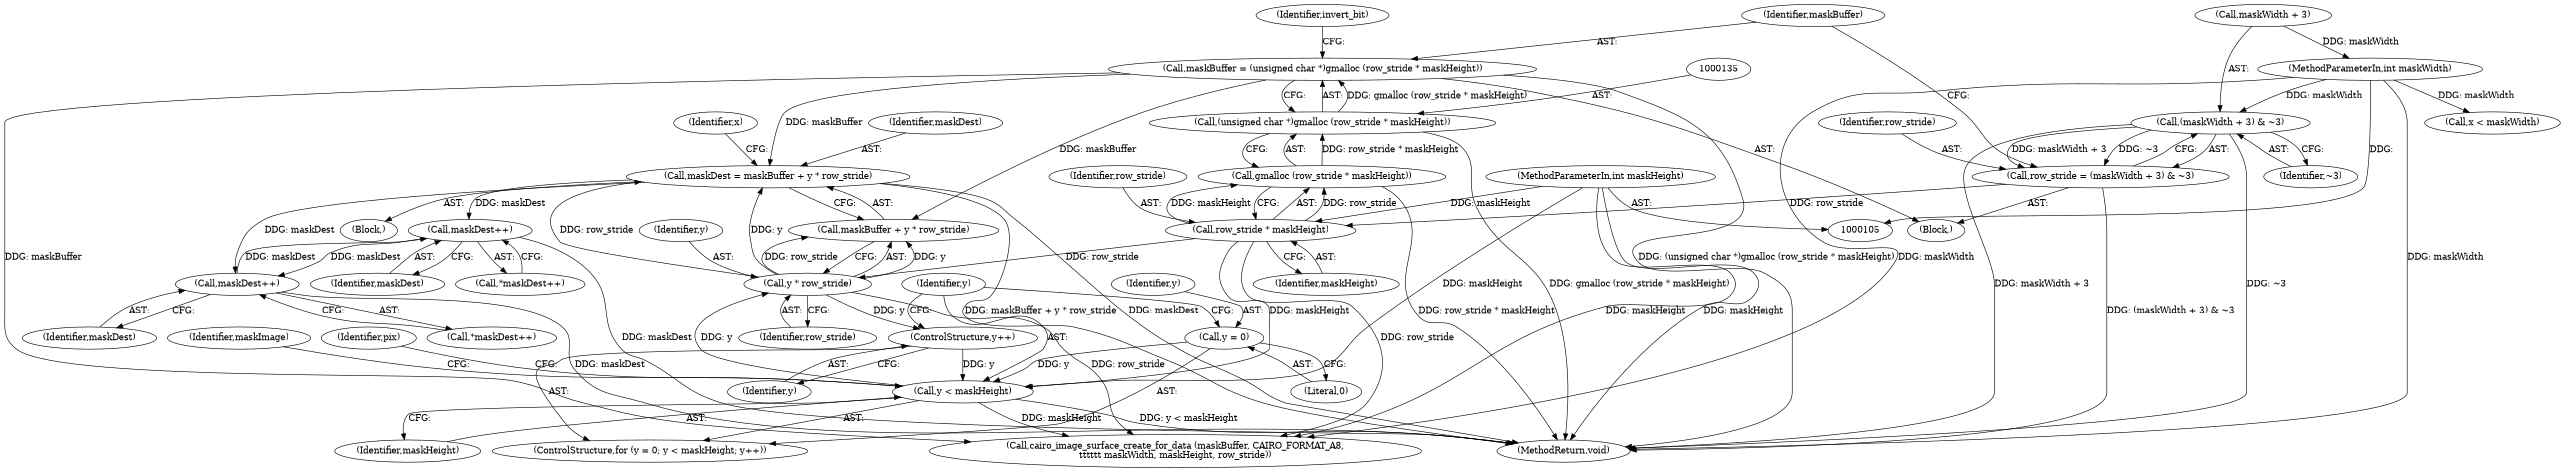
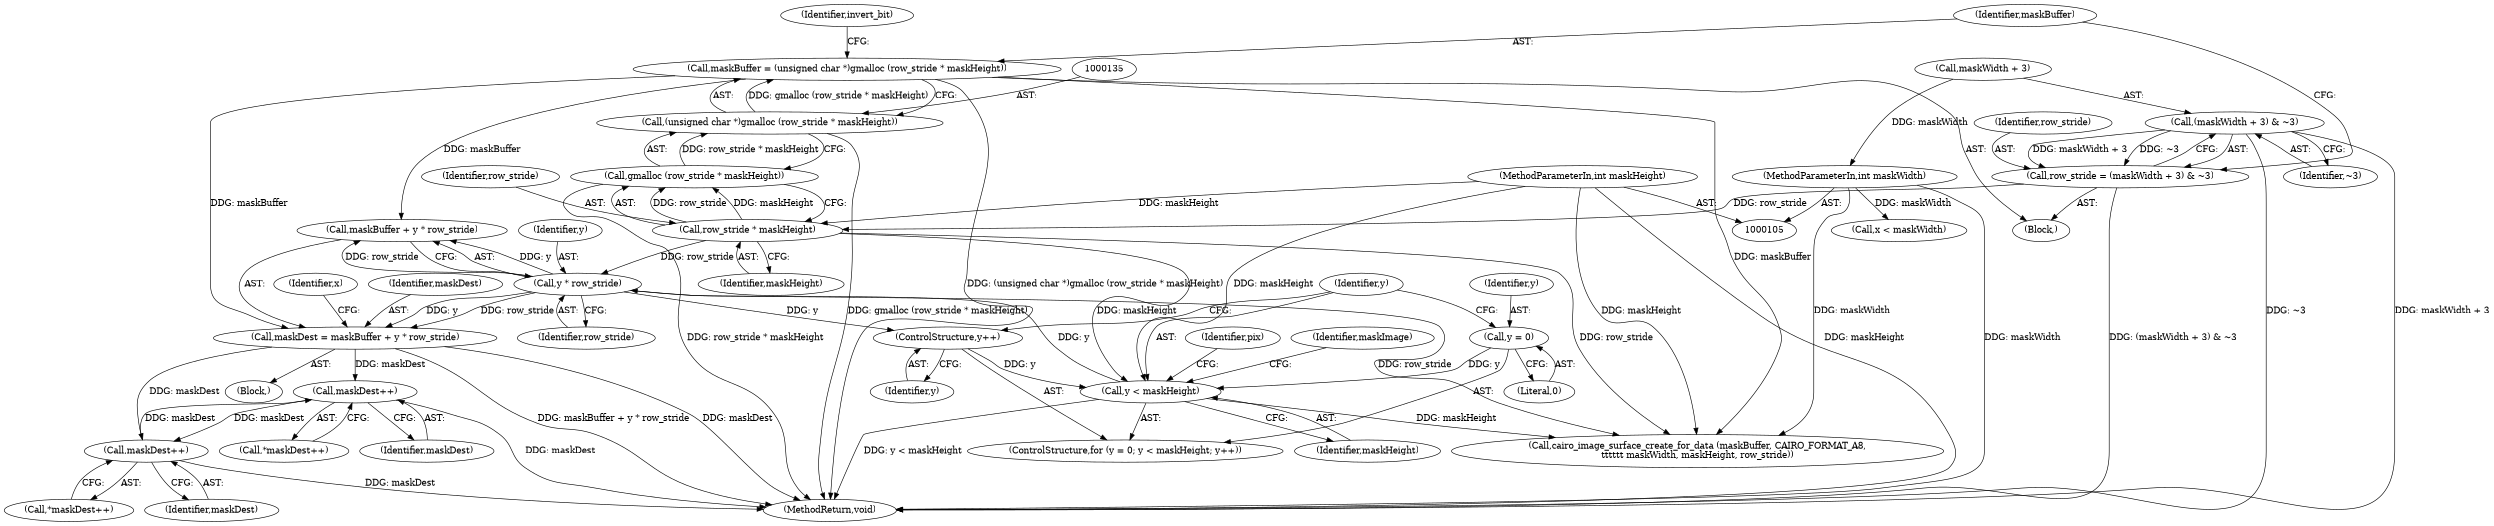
  digraph {
    n1 [label="(Call,maskDest++)"]
    n2 [label="(Call,maskDest++)"]
    n3 [label="(Call,*maskDest++)"]
    n4 [label="(Identifier,maskDest)"]
    n5 [label="(MethodReturn,void)"]
    n6 [label="(Identifier,maskDest)"]
    n7 [label="(Call,*maskDest++)"]
    n8 [label="(Call,maskDest = maskBuffer + y * row_stride)"]
    n9 [label="(Block,)"]
    n10 [label="(Call,maskBuffer + y * row_stride)"]
    n11 [label="(Call,y * row_stride)"]
    n12 [label="(Call,maskBuffer = (unsigned char *)gmalloc (row_stride * maskHeight))"]
    n13 [label="(Call,(unsigned char *)gmalloc (row_stride * maskHeight))"]
    n14 [label="(Call,cairo_image_surface_create_for_data (maskBuffer, CAIRO_FORMAT_A8,\n\t\t\t\t\t\t maskWidth, maskHeight, row_stride))"]
    n15 [label="(Block,)"]
    n16 [label="(Call,gmalloc (row_stride * maskHeight))"]
    n17 [label="(Call,row_stride * maskHeight)"]
    n18 [label="(Call,y < maskHeight)"]
    n19 [label="(Identifier,maskHeight)"]
    n20 [label="(ControlStructure,y++)"]
    n21 [label="(Identifier,row_stride)"]
    n22 [label="(ControlStructure,for (y = 0; y < maskHeight; y++))"]
    n23 [label="(Identifier,maskHeight)"]
    n24 [label="(Call,row_stride = (maskWidth + 3) & ~3)"]
    n25 [label="(Call,(maskWidth + 3) & ~3)"]
    n26 [label="(Identifier,~3)"]
    n27 [label="(MethodParameterIn,int maskWidth)"]
    n28 [label="(Call,x < maskWidth)"]
    1000105
    n30 [label="(Call,maskWidth + 3)"]
    n31 [label="(MethodParameterIn,int maskHeight)"]
    n32 [label="(Identifier,y)"]
    n33 [label="(Call,y = 0)"]
    n34 [label="(Literal,0)"]
    n35 [label="(Identifier,x)"]
    n36 [label="(Identifier,maskDest)"]
    n37 [label="(Identifier,y)"]
    n38 [label="(Identifier,y)"]
    n39 [label="(Identifier,pix)"]
    n40 [label="(Identifier,invert_bit)"]
    n41 [label="(Identifier,row_stride)"]
    n42 [label="(Identifier,maskBuffer)"]
    n43 [label="(Identifier,row_stride)"]
    n44 [label="(Identifier,maskImage)"]
    n45 [label="(Identifier,y)"]
    1000135
    n1 -> n2 [label="DDG: maskDest"]
    n1 -> n3 [label="AST: "]
    n1 -> n4 [label="CFG: "]
    n1 -> n5 [label="DDG: maskDest"]
    n2 -> n1 [label="DDG: maskDest"]
    n2 -> n5 [label="DDG: maskDest"]
    n2 -> n6 [label="CFG: "]
    n2 -> n7 [label="AST: "]
    n3 -> n1 [label="CFG: "]
    n4 -> n1 [label="AST: "]
    n6 -> n2 [label="AST: "]
    n7 -> n2 [label="CFG: "]
    n8 -> n1 [label="DDG: maskDest"]
    n8 -> n2 [label="DDG: maskDest"]
    n8 -> n5 [label="DDG: maskBuffer + y * row_stride"]
    n8 -> n5 [label="DDG: maskDest"]
    n8 -> n9 [label="AST: "]
-   n8 -> n10 [label="CFG: "]
    n10 -> n8 [label="AST: "]
    n10 -> n11 [label="CFG: "]
    n11 -> n8 [label="DDG: y"]
    n11 -> n8 [label="DDG: row_stride"]
    n11 -> n10 [label="AST: "]
    n11 -> n10 [label="DDG: y"]
    n11 -> n10 [label="DDG: row_stride"]
    n11 -> n14 [label="DDG: row_stride"]
    n11 -> n20 [label="DDG: y"]
    n11 -> n21 [label="CFG: "]
    n12 -> n5 [label="DDG: (unsigned char *)gmalloc (row_stride * maskHeight)"]
    n12 -> n8 [label="DDG: maskBuffer"]
    n12 -> n10 [label="DDG: maskBuffer"]
    n12 -> n13 [label="CFG: "]
    n12 -> n14 [label="DDG: maskBuffer"]
    n12 -> n15 [label="AST: "]
    n13 -> n5 [label="DDG: gmalloc (row_stride * maskHeight)"]
    n13 -> n12 [label="AST: "]
    n13 -> n12 [label="DDG: gmalloc (row_stride * maskHeight)"]
    n13 -> n16 [label="CFG: "]
    n16 -> n5 [label="DDG: row_stride * maskHeight"]
    n16 -> n13 [label="AST: "]
    n16 -> n13 [label="DDG: row_stride * maskHeight"]
    n16 -> n17 [label="CFG: "]
    n17 -> n11 [label="DDG: row_stride"]
    n17 -> n14 [label="DDG: row_stride"]
    n17 -> n16 [label="AST: "]
    n17 -> n16 [label="DDG: row_stride"]
    n17 -> n16 [label="DDG: maskHeight"]
    n17 -> n18 [label="DDG: maskHeight"]
    n17 -> n19 [label="CFG: "]
    n18 -> n5 [label="DDG: y < maskHeight"]
    n18 -> n11 [label="DDG: y"]
    n18 -> n14 [label="DDG: maskHeight"]
    n18 -> n22 [label="AST: "]
    n18 -> n23 [label="CFG: "]
    n19 -> n17 [label="AST: "]
    n20 -> n18 [label="DDG: y"]
    n20 -> n22 [label="AST: "]
    n20 -> n32 [label="CFG: "]
    n21 -> n11 [label="AST: "]
    n23 -> n18 [label="AST: "]
    n24 -> n5 [label="DDG: (maskWidth + 3) & ~3"]
    n24 -> n15 [label="AST: "]
    n24 -> n17 [label="DDG: row_stride"]
    n24 -> n25 [label="CFG: "]
    n25 -> n5 [label="DDG: ~3"]
    n25 -> n5 [label="DDG: maskWidth + 3"]
    n25 -> n24 [label="AST: "]
    n25 -> n24 [label="DDG: maskWidth + 3"]
    n25 -> n24 [label="DDG: ~3"]
    n25 -> n26 [label="CFG: "]
    n26 -> n25 [label="AST: "]
    n27 -> n5 [label="DDG: maskWidth"]
    n27 -> n14 [label="DDG: maskWidth"]
-   n27 -> n25 [label="DDG: maskWidth"]
    n27 -> n28 [label="DDG: maskWidth"]
-   n27 -> 1000105 [label="DDG: "]
+   n27 -> 1000105 [label="AST: "]
    n30 -> n25 [label="AST: "]
    n30 -> n27 [label="DDG: maskWidth"]
    n31 -> n5 [label="DDG: maskHeight"]
    n31 -> n14 [label="DDG: maskHeight"]
    n31 -> n17 [label="DDG: maskHeight"]
    n31 -> n18 [label="DDG: maskHeight"]
    n31 -> 1000105 [label="AST: "]
    n32 -> n20 [label="AST: "]
    n33 -> n18 [label="DDG: y"]
    n33 -> n22 [label="AST: "]
    n33 -> n34 [label="CFG: "]
    n34 -> n33 [label="AST: "]
    n35 -> n8 [label="CFG: "]
    n36 -> n8 [label="AST: "]
    n37 -> n33 [label="AST: "]
    n38 -> n11 [label="AST: "]
    n39 -> n18 [label="CFG: "]
    n40 -> n12 [label="CFG: "]
    n41 -> n17 [label="AST: "]
    n42 -> n12 [label="AST: "]
    n42 -> n24 [label="CFG: "]
    n43 -> n24 [label="AST: "]
    n44 -> n18 [label="CFG: "]
    n45 -> n18 [label="AST: "]
    n45 -> n20 [label="CFG: "]
    n45 -> n33 [label="CFG: "]
    1000135 -> n13 [label="AST: "]
  }
